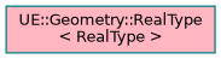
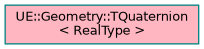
  digraph {
    rankdir=LR
-   n1 [color=teal fillcolor=lightpink fontname=Helvetica fontsize=10 height=0.2 label="UE::Geometry::RealType\l\< RealType \>" shape=box style=filled width=0.4]
+   n1 [color=teal fillcolor=lightpink fontname=Helvetica fontsize=10 height=0.2 label="UE::Geometry::TQuaternion\l\< RealType \>" shape=box style=filled width=0.4]
  }
